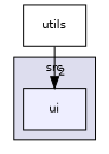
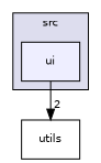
  digraph {
    compound=true
    node [fontname=Helvetica fontsize=10 shape=box]
    n1 [fillcolor="#eeeeff" label=ui pencolor=black style=filled]
    n2 [label=utils]
    subgraph cluster_1 {
      bgcolor="#ddddee"
      fontname=Helvetica
      fontsize=10
      label=src
      pencolor=black
      n1
    }
-   n2 -> n1 [headlabel=2 labeldistance=1.5 labelfontname=Helvetica labelfontsize=10]
+   n1 -> n2 [headlabel=2 labeldistance=1.5 labelfontname=Helvetica labelfontsize=10]
  }
